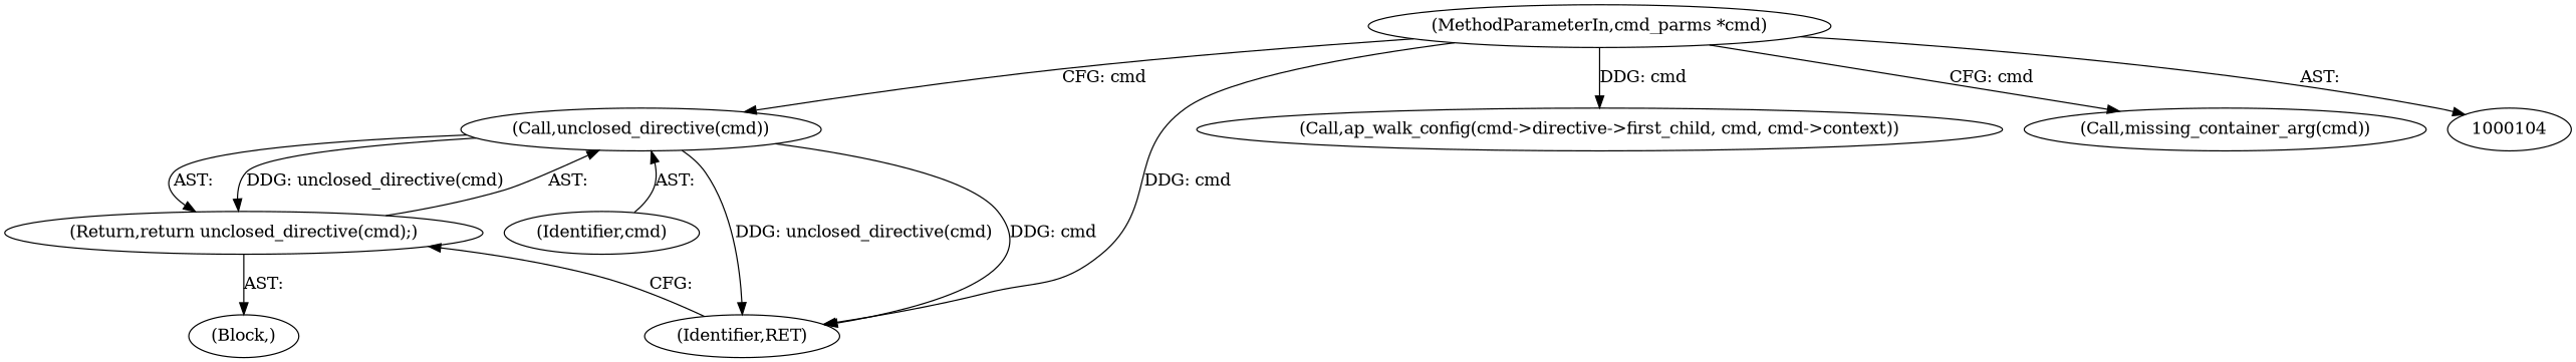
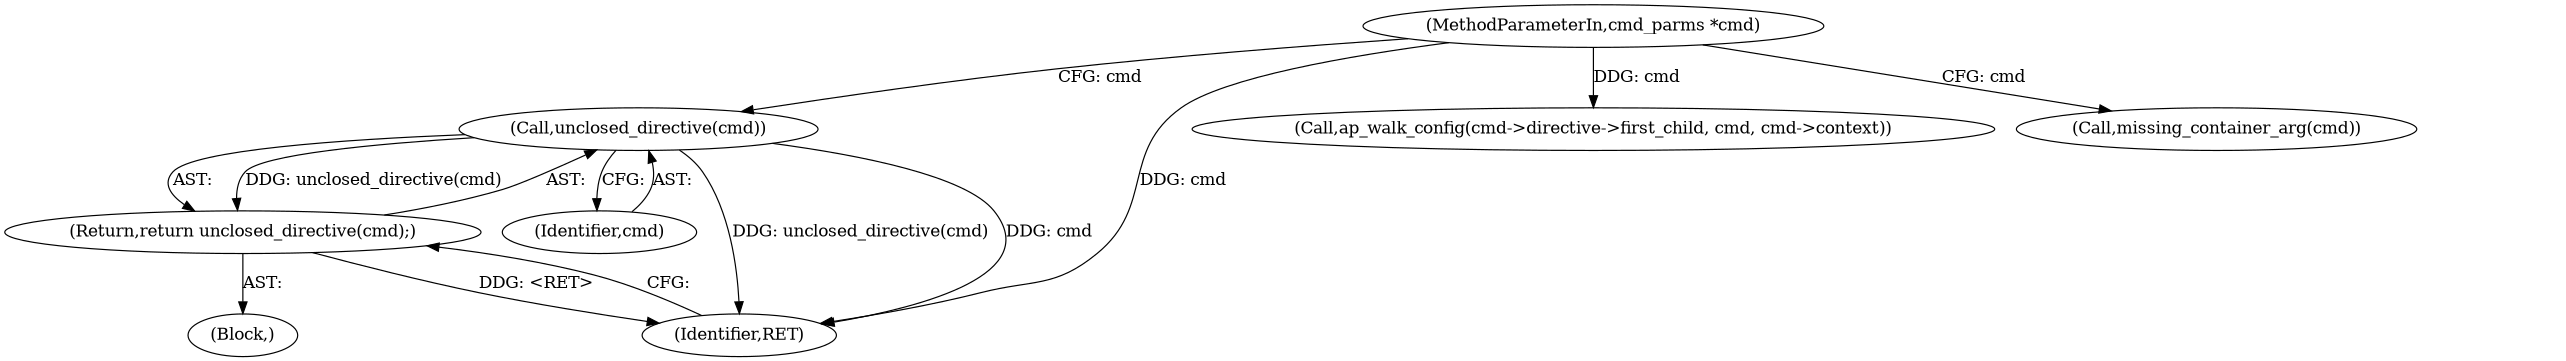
  digraph {
    n1 [label="(Call,unclosed_directive(cmd))"]
    n2 [label="(Return,return unclosed_directive(cmd);)"]
    n3 [label="(Identifier,cmd)"]
    n4 [label="(Identifier,RET)"]
    n5 [label="(Block,)"]
    n6 [label="(MethodParameterIn,cmd_parms *cmd)"]
    n7 [label="(Call,ap_walk_config(cmd->directive->first_child, cmd, cmd->context))"]
    n8 [label="(Call,missing_container_arg(cmd))"]
-   1000104
    n1 -> n2 [label="AST: "]
    n1 -> n2 [label="DDG: unclosed_directive(cmd)"]
+   n1 -> n3 [label="CFG: "]
    n1 -> n4 [label="DDG: unclosed_directive(cmd)"]
    n1 -> n4 [label="DDG: cmd"]
    n2 -> n1 [label="AST: "]
+   n2 -> n4 [label="DDG: <RET>"]
    n2 -> n5 [label="AST: "]
    n3 -> n1 [label="AST: "]
    n4 -> n2 [label="CFG: "]
    n6 -> n1 [label="CFG: cmd"]
    n6 -> n4 [label="DDG: cmd"]
    n6 -> n7 [label="DDG: cmd"]
    n6 -> n8 [label="CFG: cmd"]
-   n6 -> 1000104 [label="AST: "]
  }
